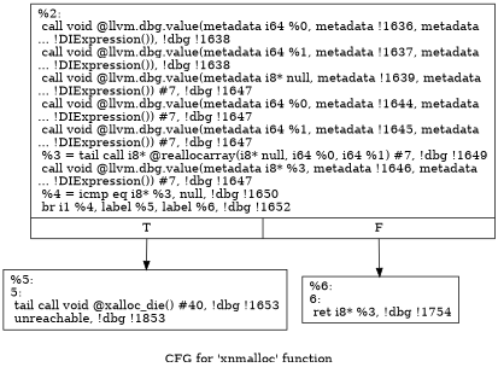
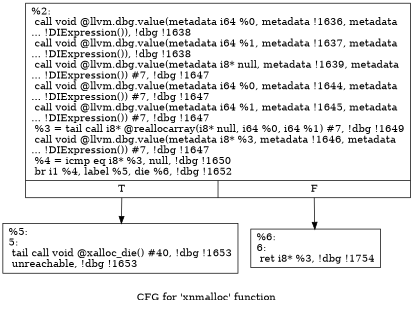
  digraph {
    label="CFG for 'xnmalloc' function"
    node [shape=record]
-   n1 [label="{%2:\l  call void @llvm.dbg.value(metadata i64 %0, metadata !1636, metadata\l... !DIExpression()), !dbg !1638\l  call void @llvm.dbg.value(metadata i64 %1, metadata !1637, metadata\l... !DIExpression()), !dbg !1638\l  call void @llvm.dbg.value(metadata i8* null, metadata !1639, metadata\l... !DIExpression()) #7, !dbg !1647\l  call void @llvm.dbg.value(metadata i64 %0, metadata !1644, metadata\l... !DIExpression()) #7, !dbg !1647\l  call void @llvm.dbg.value(metadata i64 %1, metadata !1645, metadata\l... !DIExpression()) #7, !dbg !1647\l  %3 = tail call i8* @reallocarray(i8* null, i64 %0, i64 %1) #7, !dbg !1649\l  call void @llvm.dbg.value(metadata i8* %3, metadata !1646, metadata\l... !DIExpression()) #7, !dbg !1647\l  %4 = icmp eq i8* %3, null, !dbg !1650\l  br i1 %4, label %5, label %6, !dbg !1652\l|{<s0>T|<s1>F}}"]
-   n2 [label="{%5:\l5:                                                \l  tail call void @xalloc_die() #40, !dbg !1653\l  unreachable, !dbg !1853\l}"]
+   n1 [label="{%2:\l  call void @llvm.dbg.value(metadata i64 %0, metadata !1636, metadata\l... !DIExpression()), !dbg !1638\l  call void @llvm.dbg.value(metadata i64 %1, metadata !1637, metadata\l... !DIExpression()), !dbg !1638\l  call void @llvm.dbg.value(metadata i8* null, metadata !1639, metadata\l... !DIExpression()) #7, !dbg !1647\l  call void @llvm.dbg.value(metadata i64 %0, metadata !1644, metadata\l... !DIExpression()) #7, !dbg !1647\l  call void @llvm.dbg.value(metadata i64 %1, metadata !1645, metadata\l... !DIExpression()) #7, !dbg !1647\l  %3 = tail call i8* @reallocarray(i8* null, i64 %0, i64 %1) #7, !dbg !1649\l  call void @llvm.dbg.value(metadata i8* %3, metadata !1646, metadata\l... !DIExpression()) #7, !dbg !1647\l  %4 = icmp eq i8* %3, null, !dbg !1650\l  br i1 %4, label %5, die %6, !dbg !1652\l|{<s0>T|<s1>F}}"]
+   n2 [label="{%5:\l5:                                                \l  tail call void @xalloc_die() #40, !dbg !1653\l  unreachable, !dbg !1653\l}"]
    n3 [label="{%6:\l6:                                                \l  ret i8* %3, !dbg !1754\l}"]
    n1 -> n2 [tailport=s0]
    n1 -> n3 [tailport=s1]
  }
